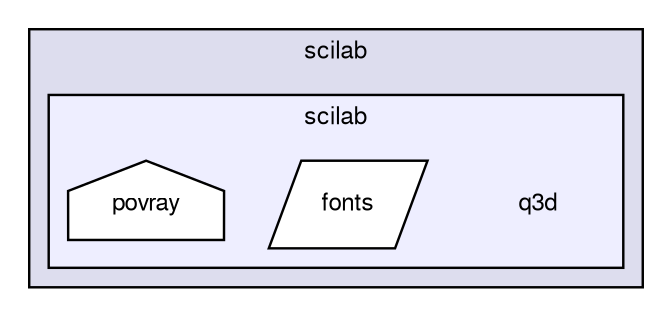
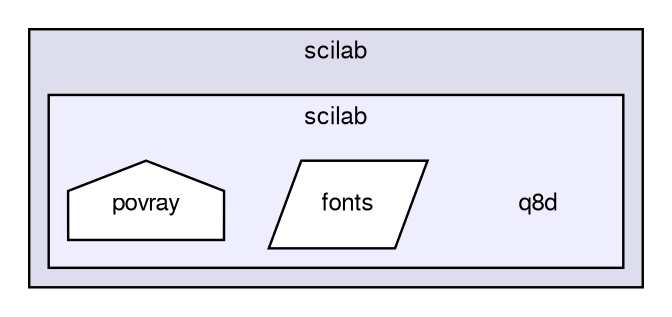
  digraph {
    compound=true
    node [fontname=FreeSans fontsize=10 color=black fillcolor=white style=filled]
-   n1 [label=q3d shape=plaintext color="" fillcolor="" style=""]
+   n1 [label=q8d shape=plaintext color="" fillcolor="" style=""]
    n2 [label=fonts shape=parallelogram]
    n3 [label=povray shape=house]
    subgraph cluster_1 {
      bgcolor="#ddddee"
      fontname=FreeSans
      fontsize=10
      label=scilab
      pencolor=black
      subgraph cluster_2 {
        bgcolor="#eeeeff"
        fontname=FreeSans
        fontsize=10
        pencolor=black
        n1
        n2
        n3
      }
    }
  }
